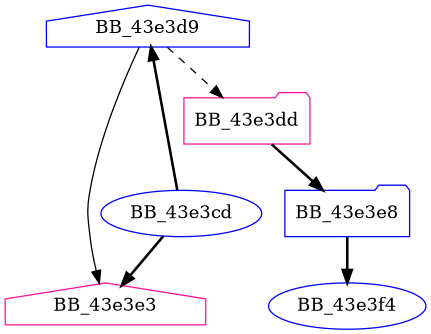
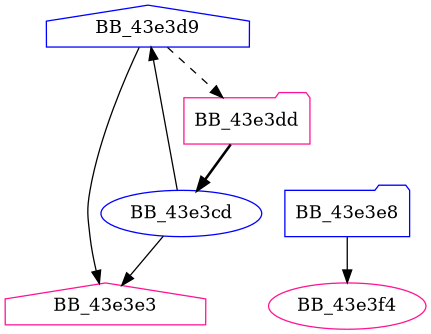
  digraph {
    node [color=blue shape=house]
    edge [style=bold]
    BB_43e3d9
    BB_43e3cd [shape=ellipse]
    BB_43e3e3 [color=deeppink]
    BB_43e3dd [color=deeppink shape=folder]
    BB_43e3e8 [shape=folder]
-   BB_43e3f4 [shape=ellipse]
+   BB_43e3f4 [color=deeppink shape=ellipse]
    BB_43e3d9 -> BB_43e3e3 [style=solid]
    BB_43e3d9 -> BB_43e3dd [style=dashed]
-   BB_43e3cd -> BB_43e3d9
-   BB_43e3cd -> BB_43e3e3
-   BB_43e3dd -> BB_43e3e8
-   BB_43e3e8 -> BB_43e3f4
+   BB_43e3cd -> BB_43e3d9 [style=solid]
+   BB_43e3cd -> BB_43e3e3 [style=solid]
+   BB_43e3dd -> BB_43e3cd
+   BB_43e3e8 -> BB_43e3f4 [style=solid]
  }
